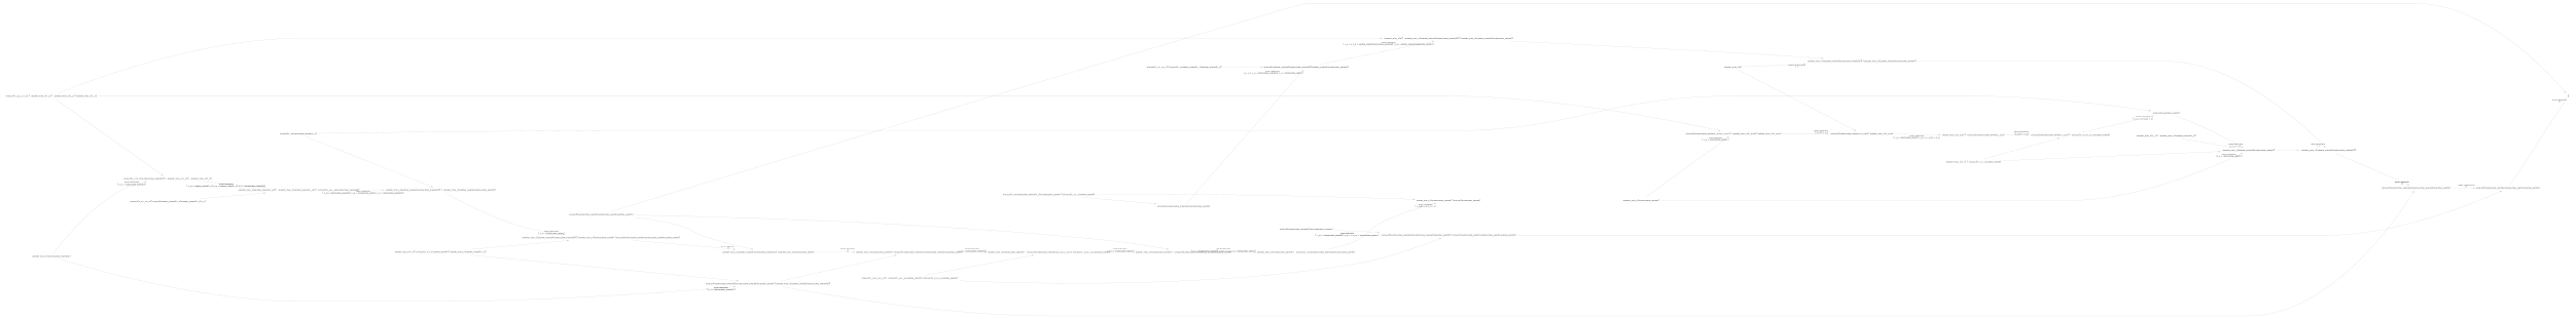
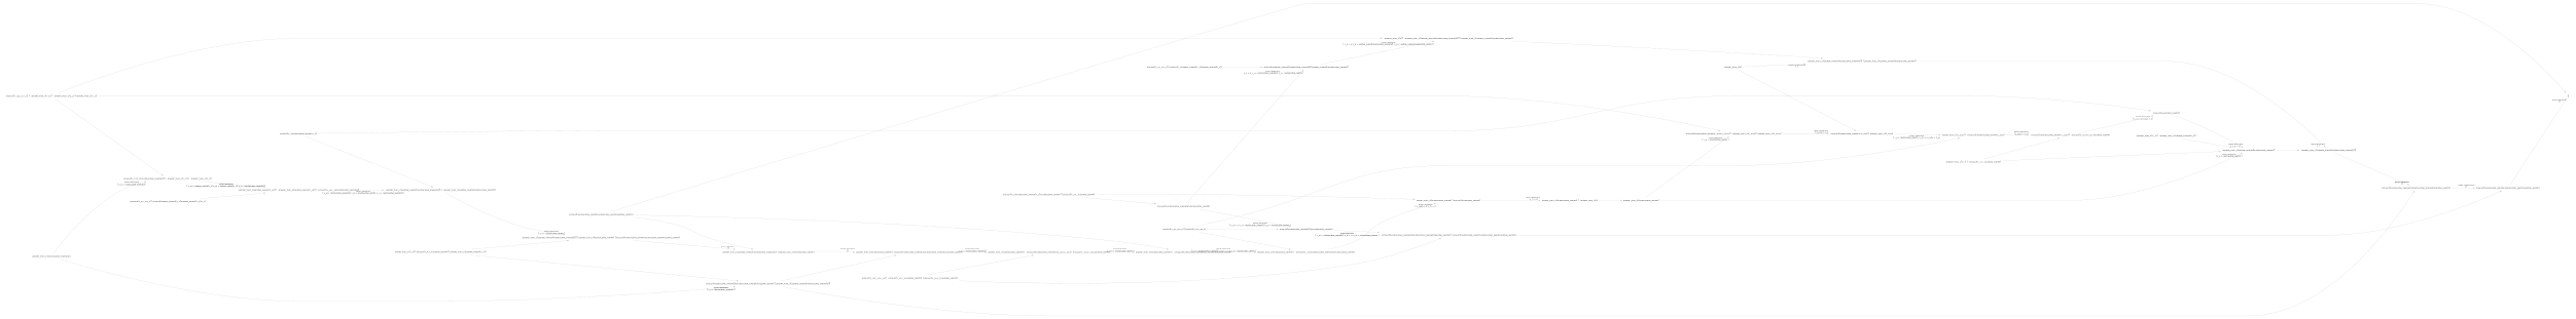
  digraph {
    fontname="Comic Neue"
    nodesep=1.5
    rankdir=LR
    ranksep=2
    node [fontname="Comic Neue" shape=plaintext]
    edge [color=gray fontname="Comic Neue"]
    "product(multiplicative_identity,multiplicative_identity,additive_identity)"
    "[]"
    "product(multiplicative_inverse(a),multiplicative_inverse(a),additive_identity)"
    "~greater_than_0(additive_inverse(multiplicative_inverse(a)))"
    "~greater_than_0(additive_inverse(multiplicative_inverse(a))) | greater_than_0(additive_inverse(multiplicative_identity))"
    "greater_than_0(a)"
    "~product(multiplicative_identity,a,X_1456) | greater_than_0(X_1456)"
    "greater_than_0(Z_1515) | ~product(a,multiplicative_identity,Z_1515)"
    "greater_than_0(multiplicative_identity)"
    "~product(multiplicative_identity,Z_1200,X_1200) | ~greater_than_0(Z_1200) | greater_than_0(X_1200)"
    "~greater_than_0(additive_inverse(multiplicative_identity))"
    "~greater_than_0(a) | ~greater_than_0(additive_inverse(multiplicative_inverse(a))) | greater_than_0(additive_inverse(multiplicative_identity))"
    "product(a,additive_inverse(multiplicative_inverse(a)),additive_inverse(multiplicative_identity))"
    "product(a,multiplicative_inverse(a),multiplicative_identity)"
    n15 [label="product(multiplicative_greater(a),a,multiplicative_identity)"]
    "~product(multiplicative_inverse(a),multiplicative_inverse(a),additive_identity) | product(multiplicative_identity,multiplicative_identity,additive_identity)"
    "~product(a,a,additive_identity)"
    "~product(a,multiplicative_identity,X_1624) | ~product(X_1624,X_1624,additive_identity)"
+   "greater_than_0(multiplicative_identity) | ~greater_than_0(a)"
    "greater_than_0(multiplicative_identity) | product(a,a,additive_identity)"
    "greater_than_0(multiplicative_identity) | ~product(X_1085,multiplicative_inverse(a),multiplicative_identity)"
    "greater_than_0(multiplicative_identity) | ~product(multiplicative_inverse(a),Z_921,multiplicative_identity)"
    "greater_than_0(multiplicative_identity) | ~product(multiplicative_inverse(a),Z_300,X_300) | product(X_300,X_300,additive_identity)"
    "greater_than_0(multiplicative_identity) | product(multiplicative_inverse(a),multiplicative_inverse(a),additive_identity)"
    "~greater_than_0(additive_inverse(multiplicative_inverse(a))) | greater_than_0(multiplicative_identity)"
    "~greater_than_0(additive_inverse(multiplicative_inverse(a))) | greater_than_0(multiplicative_identity) | product(multiplicative_identity,multiplicative_identity,additive_identity)"
    "~greater_than_0(additive_inverse(multiplicative_inverse(a))) | ~greater_than_0(additive_inverse(multiplicative_identity))"
    "~greater_than_0(additive_inverse(X_18)) | ~greater_than_0(additive_inverse(Y_18)) | ~product(X_18,Y_18,multiplicative_inverse(a))"
    "~product(Y_15,Z_15,multiplicative_inverse(a)) | ~greater_than_0(Y_15) | ~greater_than_0(Z_15)"
    "~greater_than_0(multiplicative_inverse(a))"
    "product(multiplicative_inverse(a),multiplicative_inverse(a),additive_identity) | greater_than_0(additive_inverse(multiplicative_inverse(a)))"
    "~product(Y_11,Z_11,X_11) | ~greater_than_0(Y_11) | ~greater_than_0(Z_11) | greater_than_0(X_11)"
    "~product(X_2,Y_2,Z_2) | product(additive_inverse(X_2),additive_inverse(Y_2),Z_2)"
    n34 [label="product(X_1,multiplicative_identity,X_0)"]
    "greater_than_0(X_9) | product(X_9,X_9,additive_identity) | greater_than_0(additive_inverse(X_9))"
    "~product(multiplicative_identity,multiplicative_identity,additive_identity)"
    "~product(Y_10,Z_10,X_10) | ~product(Y_10,Y_10,additive_identity) | product(X_10,X_10,additive_identity)"
+   "~product(X_8,Y_8,Z_8) | product(Y_8,X_8,Z_8)"
    "product(X_5,multiplicative_inverse(X_5),multiplicative_identity) | product(X_5,X_5,additive_identity)"
    "~greater_than_0(X_7) | ~product(X_7,X_7,additive_identity)"
    "~product(X_4,Y_4,Z_4) | product(X_4,additive_inverse(Y_4),additive_inverse(Z_4))"
    "~greater_than_0(X_6) | ~greater_than_0(additive_inverse(X_6))"
    "product(multiplicative_identity,multiplicative_identity,additive_identity)" -> "[]" [headlabel="Binary Resolution\n{ }" labeldistance=6 labelfontcolor=black labelfontsize=12]
    "product(multiplicative_inverse(a),multiplicative_inverse(a),additive_identity)" -> "product(multiplicative_identity,multiplicative_identity,additive_identity)" [headlabel="Clausal Simplification\n{ }" labeldistance=6 labelfontcolor=black labelfontsize=12]
    "~greater_than_0(additive_inverse(multiplicative_inverse(a)))" -> "product(multiplicative_inverse(a),multiplicative_inverse(a),additive_identity)" [headlabel="Binary Resolution\n{ }" labeldistance=6 labelfontcolor=black labelfontsize=12]
    "~greater_than_0(additive_inverse(multiplicative_inverse(a))) | greater_than_0(additive_inverse(multiplicative_identity))" -> "~greater_than_0(additive_inverse(multiplicative_inverse(a)))" [headlabel="Binary Resolution\n{ }" labeldistance=6 labelfontcolor=black labelfontsize=12]
    "greater_than_0(a)" -> "~greater_than_0(additive_inverse(multiplicative_inverse(a))) | greater_than_0(additive_inverse(multiplicative_identity))" [headlabel="Clausal Simplification\n{ }" labeldistance=6 labelfontcolor=black labelfontsize=12]
    "greater_than_0(a)" -> "~product(multiplicative_identity,a,X_1456) | greater_than_0(X_1456)"
    "~product(multiplicative_identity,a,X_1456) | greater_than_0(X_1456)" -> "greater_than_0(Z_1515) | ~product(a,multiplicative_identity,Z_1515)" [headlabel="Binary Resolution\n{ Y_8 <- multiplicative_identity, X_8 <- a, X_1456 <- Z_8 }" labeldistance=6 labelfontcolor=black labelfontsize=12]
    "greater_than_0(Z_1515) | ~product(a,multiplicative_identity,Z_1515)" -> "~product(a,multiplicative_identity,X_1624) | ~product(X_1624,X_1624,additive_identity)" [headlabel="Binary Resolution\n{ Z_1515 <- X_7 }" labeldistance=6 labelfontcolor=black labelfontsize=12]
    "greater_than_0(multiplicative_identity)" -> "~product(multiplicative_identity,Z_1200,X_1200) | ~greater_than_0(Z_1200) | greater_than_0(X_1200)" [headlabel="Binary Resolution\n{ Y_11 <- multiplicative_identity }" labeldistance=6 labelfontcolor=black labelfontsize=12]
    "greater_than_0(multiplicative_identity)" -> "~greater_than_0(additive_inverse(multiplicative_identity))" [headlabel="Binary Resolution\n{ X_6 <- multiplicative_identity }" labeldistance=6 labelfontcolor=black labelfontsize=12]
    "~product(multiplicative_identity,Z_1200,X_1200) | ~greater_than_0(Z_1200) | greater_than_0(X_1200)" -> "~product(multiplicative_identity,a,X_1456) | greater_than_0(X_1456)" [headlabel="Binary Resolution\n{ Z_1200 <- a }" labeldistance=6 labelfontcolor=black labelfontsize=12]
    "~greater_than_0(additive_inverse(multiplicative_identity))" -> "~greater_than_0(additive_inverse(multiplicative_inverse(a)))"
    "~greater_than_0(a) | ~greater_than_0(additive_inverse(multiplicative_inverse(a))) | greater_than_0(additive_inverse(multiplicative_identity))" -> "~greater_than_0(additive_inverse(multiplicative_inverse(a))) | greater_than_0(additive_inverse(multiplicative_identity))"
    "product(a,additive_inverse(multiplicative_inverse(a)),additive_inverse(multiplicative_identity))" -> "~greater_than_0(a) | ~greater_than_0(additive_inverse(multiplicative_inverse(a))) | greater_than_0(additive_inverse(multiplicative_identity))" [headlabel="Binary Resolution\n{ Y_11 <- a, Z_11 <- additive_inverse(multiplicative_inverse(a)), X_11 <- additive_inverse(multiplicative_identity) }" labeldistance=6 labelfontcolor=black labelfontsize=12]
    "product(a,multiplicative_inverse(a),multiplicative_identity)" -> "product(a,additive_inverse(multiplicative_inverse(a)),additive_inverse(multiplicative_identity))" [headlabel="Binary Resolution\n{ X_4 <- a, Y_4 <- multiplicative_inverse(a), Z_4 <- multiplicative_identity }" labeldistance=6 labelfontcolor=black labelfontsize=12]
+   "product(a,multiplicative_inverse(a),multiplicative_identity)" -> n15 [headlabel="Binary Resolution\n{ X_8 <- a, Y_8 <- multiplicative_inverse(a), Z_8 <- multiplicative_identity }" labeldistance=6 labelfontcolor=black labelfontsize=12]
    n15 -> "~product(multiplicative_inverse(a),multiplicative_inverse(a),additive_identity) | product(multiplicative_identity,multiplicative_identity,additive_identity)" [headlabel="Binary Resolution\n{ Y_10 <- multiplicative_inverse(a), Z_10 <- a, X_10 <- multiplicative_identity }" labeldistance=6 labelfontcolor=black labelfontsize=12]
    "~product(multiplicative_inverse(a),multiplicative_inverse(a),additive_identity) | product(multiplicative_identity,multiplicative_identity,additive_identity)" -> "product(multiplicative_identity,multiplicative_identity,additive_identity)"
    "~product(a,a,additive_identity)" -> "~greater_than_0(additive_inverse(multiplicative_identity))" [headlabel="Binary Resolution\n{ X_5 <- a }" labeldistance=6 labelfontcolor=black labelfontsize=12]
    "~product(a,multiplicative_identity,X_1624) | ~product(X_1624,X_1624,additive_identity)" -> "~product(a,a,additive_identity)" [headlabel="Binary Resolution\n{ X_0 <- a, X_1624 <- a }" labeldistance=6 labelfontcolor=black labelfontsize=12]
+   "greater_than_0(multiplicative_identity) | ~greater_than_0(a)" -> "greater_than_0(multiplicative_identity)"
+   "greater_than_0(multiplicative_identity) | product(a,a,additive_identity)" -> "greater_than_0(multiplicative_identity) | ~greater_than_0(a)" [headlabel="Binary Resolution\n{ X_7 <- a }" labeldistance=6 labelfontcolor=black labelfontsize=12]
    "greater_than_0(multiplicative_identity) | ~product(X_1085,multiplicative_inverse(a),multiplicative_identity)" -> "greater_than_0(multiplicative_identity) | product(a,a,additive_identity)" [headlabel="Binary Resolution\n{ X_1085 <- a, X_5 <- a }" labeldistance=6 labelfontcolor=black labelfontsize=12]
    "greater_than_0(multiplicative_identity) | ~product(multiplicative_inverse(a),Z_921,multiplicative_identity)" -> "greater_than_0(multiplicative_identity) | ~product(X_1085,multiplicative_inverse(a),multiplicative_identity)" [headlabel="Binary Resolution\n{ Y_8 <- multiplicative_inverse(a), Z_921 <- X_8, Z_8 <- multiplicative_identity }" labeldistance=6 labelfontcolor=black labelfontsize=12]
    "greater_than_0(multiplicative_identity) | ~product(multiplicative_inverse(a),Z_300,X_300) | product(X_300,X_300,additive_identity)" -> "greater_than_0(multiplicative_identity) | ~product(multiplicative_inverse(a),Z_921,multiplicative_identity)" [headlabel="Binary Resolution\n{ X_300 <- multiplicative_identity }" labeldistance=6 labelfontcolor=black labelfontsize=12]
    "greater_than_0(multiplicative_identity) | product(multiplicative_inverse(a),multiplicative_inverse(a),additive_identity)" -> "greater_than_0(multiplicative_identity) | ~product(multiplicative_inverse(a),Z_300,X_300) | product(X_300,X_300,additive_identity)" [headlabel="Binary Resolution\n{ Y_10 <- multiplicative_inverse(a) }" labeldistance=6 labelfontcolor=black labelfontsize=12]
    "~greater_than_0(additive_inverse(multiplicative_inverse(a))) | greater_than_0(multiplicative_identity)" -> "greater_than_0(multiplicative_identity) | product(multiplicative_inverse(a),multiplicative_inverse(a),additive_identity)" [headlabel="Binary Resolution\n{ }" labeldistance=6 labelfontcolor=black labelfontsize=12]
    "~greater_than_0(additive_inverse(multiplicative_inverse(a))) | greater_than_0(multiplicative_identity) | product(multiplicative_identity,multiplicative_identity,additive_identity)" -> "~greater_than_0(additive_inverse(multiplicative_inverse(a))) | greater_than_0(multiplicative_identity)" [headlabel="Binary Resolution\n{ }" labeldistance=6 labelfontcolor=black labelfontsize=12]
    "~greater_than_0(additive_inverse(multiplicative_inverse(a))) | ~greater_than_0(additive_inverse(multiplicative_identity))" -> "~greater_than_0(additive_inverse(multiplicative_inverse(a))) | greater_than_0(multiplicative_identity) | product(multiplicative_identity,multiplicative_identity,additive_identity)" [headlabel="Binary Resolution\n{ X_9 <- multiplicative_identity }" labeldistance=6 labelfontcolor=black labelfontsize=12]
    "~greater_than_0(additive_inverse(X_18)) | ~greater_than_0(additive_inverse(Y_18)) | ~product(X_18,Y_18,multiplicative_inverse(a))" -> "~greater_than_0(additive_inverse(multiplicative_inverse(a))) | ~greater_than_0(additive_inverse(multiplicative_identity))" [headlabel="Binary Resolution\n{ X_18 <- multiplicative_inverse(a), Y_18 <- multiplicative_identity, X_0 <- multiplicative_inverse(a) }" labeldistance=6 labelfontcolor=black labelfontsize=12]
    "~product(Y_15,Z_15,multiplicative_inverse(a)) | ~greater_than_0(Y_15) | ~greater_than_0(Z_15)" -> "~greater_than_0(additive_inverse(X_18)) | ~greater_than_0(additive_inverse(Y_18)) | ~product(X_18,Y_18,multiplicative_inverse(a))" [headlabel="Binary Resolution\n{ Y_15 <- additive_inverse(X_2), Z_15 <- additive_inverse(Y_2), Z_2 <- multiplicative_inverse(a) }" labeldistance=6 labelfontcolor=black labelfontsize=12]
    "~greater_than_0(multiplicative_inverse(a))" -> "~product(Y_15,Z_15,multiplicative_inverse(a)) | ~greater_than_0(Y_15) | ~greater_than_0(Z_15)" [headlabel="Binary Resolution\n{ X_11 <- multiplicative_inverse(a) }" labeldistance=6 labelfontcolor=black labelfontsize=12]
    "~greater_than_0(multiplicative_inverse(a))" -> "product(multiplicative_inverse(a),multiplicative_inverse(a),additive_identity) | greater_than_0(additive_inverse(multiplicative_inverse(a)))" [headlabel="Binary Resolution\n{ X_9 <- multiplicative_inverse(a) }" labeldistance=6 labelfontcolor=black labelfontsize=12]
    "product(multiplicative_inverse(a),multiplicative_inverse(a),additive_identity) | greater_than_0(additive_inverse(multiplicative_inverse(a)))" -> "product(multiplicative_inverse(a),multiplicative_inverse(a),additive_identity)"
    "product(multiplicative_inverse(a),multiplicative_inverse(a),additive_identity) | greater_than_0(additive_inverse(multiplicative_inverse(a)))" -> "greater_than_0(multiplicative_identity) | product(multiplicative_inverse(a),multiplicative_inverse(a),additive_identity)"
    "~product(Y_11,Z_11,X_11) | ~greater_than_0(Y_11) | ~greater_than_0(Z_11) | greater_than_0(X_11)" -> "~product(multiplicative_identity,Z_1200,X_1200) | ~greater_than_0(Z_1200) | greater_than_0(X_1200)"
    "~product(Y_11,Z_11,X_11) | ~greater_than_0(Y_11) | ~greater_than_0(Z_11) | greater_than_0(X_11)" -> "~greater_than_0(a) | ~greater_than_0(additive_inverse(multiplicative_inverse(a))) | greater_than_0(additive_inverse(multiplicative_identity))"
    "~product(Y_11,Z_11,X_11) | ~greater_than_0(Y_11) | ~greater_than_0(Z_11) | greater_than_0(X_11)" -> "~product(Y_15,Z_15,multiplicative_inverse(a)) | ~greater_than_0(Y_15) | ~greater_than_0(Z_15)"
    "~product(X_2,Y_2,Z_2) | product(additive_inverse(X_2),additive_inverse(Y_2),Z_2)" -> "~greater_than_0(additive_inverse(X_18)) | ~greater_than_0(additive_inverse(Y_18)) | ~product(X_18,Y_18,multiplicative_inverse(a))"
    n34 -> "~product(a,a,additive_identity)"
    n34 -> "~greater_than_0(additive_inverse(multiplicative_inverse(a))) | ~greater_than_0(additive_inverse(multiplicative_identity))"
    "greater_than_0(X_9) | product(X_9,X_9,additive_identity) | greater_than_0(additive_inverse(X_9))" -> "~greater_than_0(additive_inverse(multiplicative_inverse(a))) | greater_than_0(multiplicative_identity) | product(multiplicative_identity,multiplicative_identity,additive_identity)"
    "greater_than_0(X_9) | product(X_9,X_9,additive_identity) | greater_than_0(additive_inverse(X_9))" -> "product(multiplicative_inverse(a),multiplicative_inverse(a),additive_identity) | greater_than_0(additive_inverse(multiplicative_inverse(a)))"
    "~product(multiplicative_identity,multiplicative_identity,additive_identity)" -> "[]"
    "~product(multiplicative_identity,multiplicative_identity,additive_identity)" -> "greater_than_0(multiplicative_identity) | ~product(multiplicative_inverse(a),Z_921,multiplicative_identity)"
    "~product(multiplicative_identity,multiplicative_identity,additive_identity)" -> "~greater_than_0(additive_inverse(multiplicative_inverse(a))) | greater_than_0(multiplicative_identity)"
    "~product(Y_10,Z_10,X_10) | ~product(Y_10,Y_10,additive_identity) | product(X_10,X_10,additive_identity)" -> "~product(multiplicative_inverse(a),multiplicative_inverse(a),additive_identity) | product(multiplicative_identity,multiplicative_identity,additive_identity)"
    "~product(Y_10,Z_10,X_10) | ~product(Y_10,Y_10,additive_identity) | product(X_10,X_10,additive_identity)" -> "greater_than_0(multiplicative_identity) | ~product(multiplicative_inverse(a),Z_300,X_300) | product(X_300,X_300,additive_identity)"
+   "~product(X_8,Y_8,Z_8) | product(Y_8,X_8,Z_8)" -> "greater_than_0(Z_1515) | ~product(a,multiplicative_identity,Z_1515)"
+   "~product(X_8,Y_8,Z_8) | product(Y_8,X_8,Z_8)" -> n15
+   "~product(X_8,Y_8,Z_8) | product(Y_8,X_8,Z_8)" -> "greater_than_0(multiplicative_identity) | ~product(X_1085,multiplicative_inverse(a),multiplicative_identity)"
    "product(X_5,multiplicative_inverse(X_5),multiplicative_identity) | product(X_5,X_5,additive_identity)" -> "product(a,multiplicative_inverse(a),multiplicative_identity)"
    "product(X_5,multiplicative_inverse(X_5),multiplicative_identity) | product(X_5,X_5,additive_identity)" -> "greater_than_0(multiplicative_identity) | product(a,a,additive_identity)"
    "~greater_than_0(X_7) | ~product(X_7,X_7,additive_identity)" -> "~greater_than_0(additive_inverse(multiplicative_identity))"
    "~greater_than_0(X_7) | ~product(X_7,X_7,additive_identity)" -> "~product(a,multiplicative_identity,X_1624) | ~product(X_1624,X_1624,additive_identity)"
    "~product(X_4,Y_4,Z_4) | product(X_4,additive_inverse(Y_4),additive_inverse(Z_4))" -> "product(a,additive_inverse(multiplicative_inverse(a)),additive_inverse(multiplicative_identity))"
    "~greater_than_0(X_6) | ~greater_than_0(additive_inverse(X_6))" -> "~greater_than_0(additive_inverse(multiplicative_identity))"
  }
